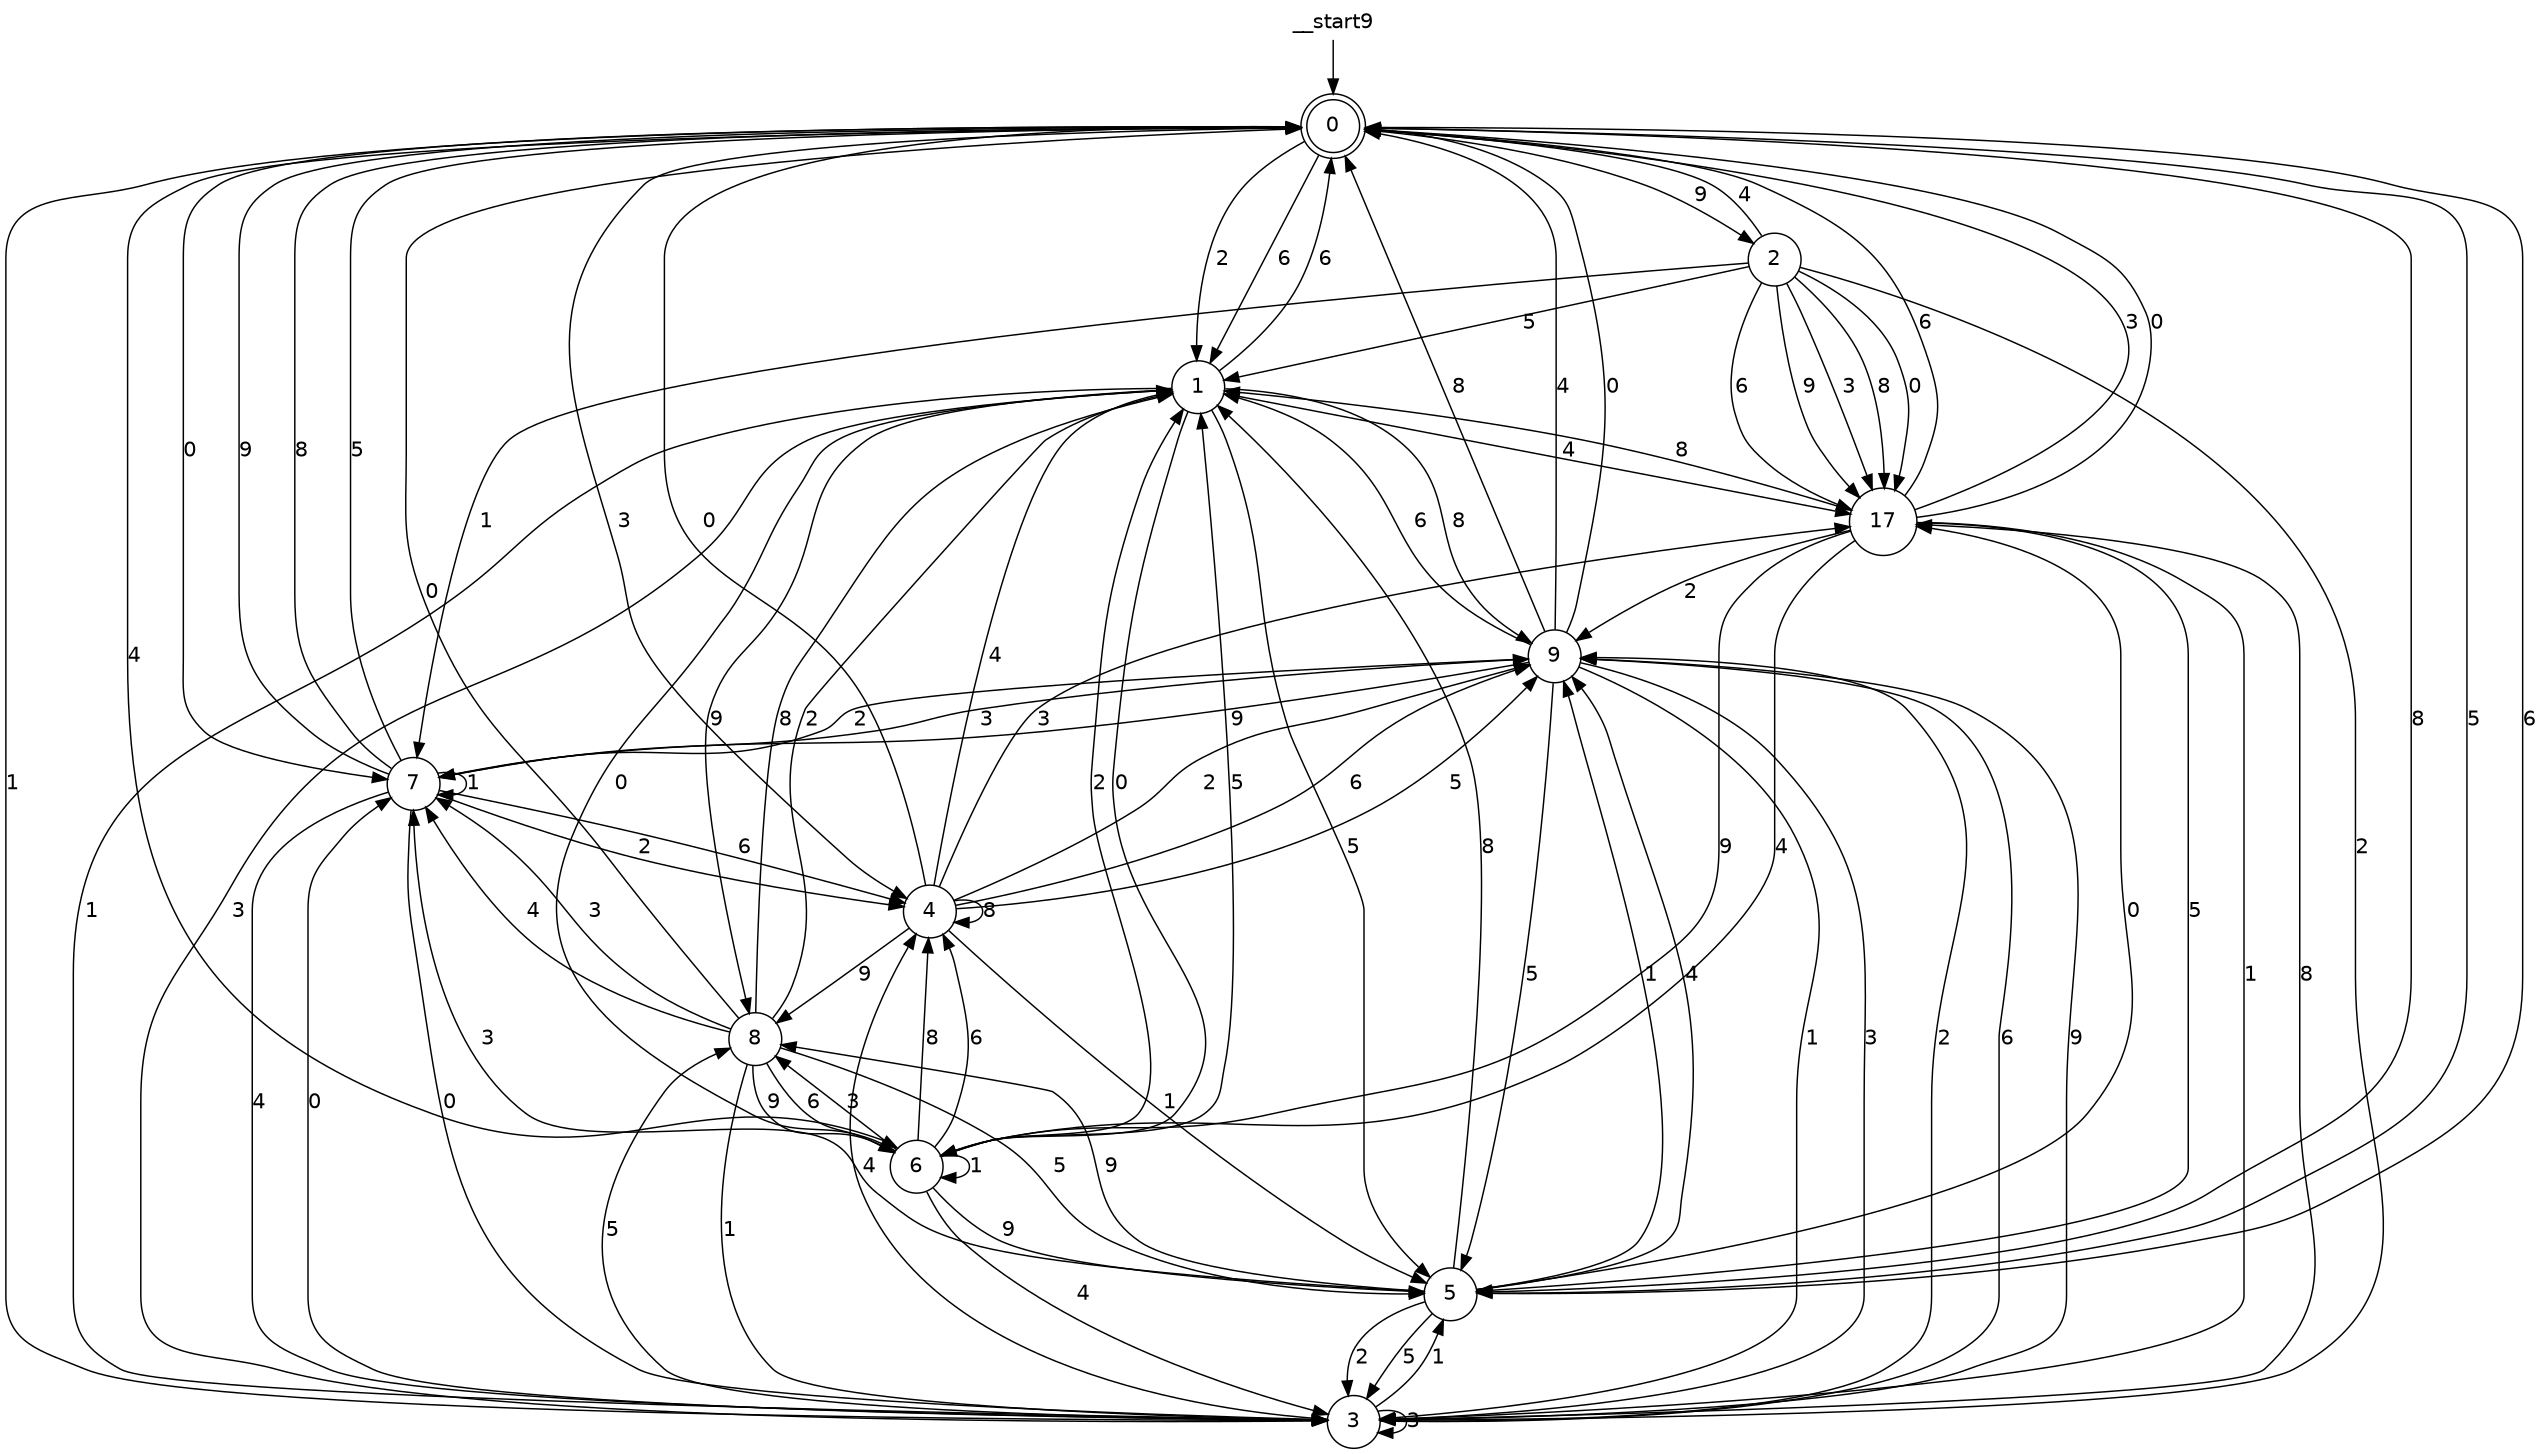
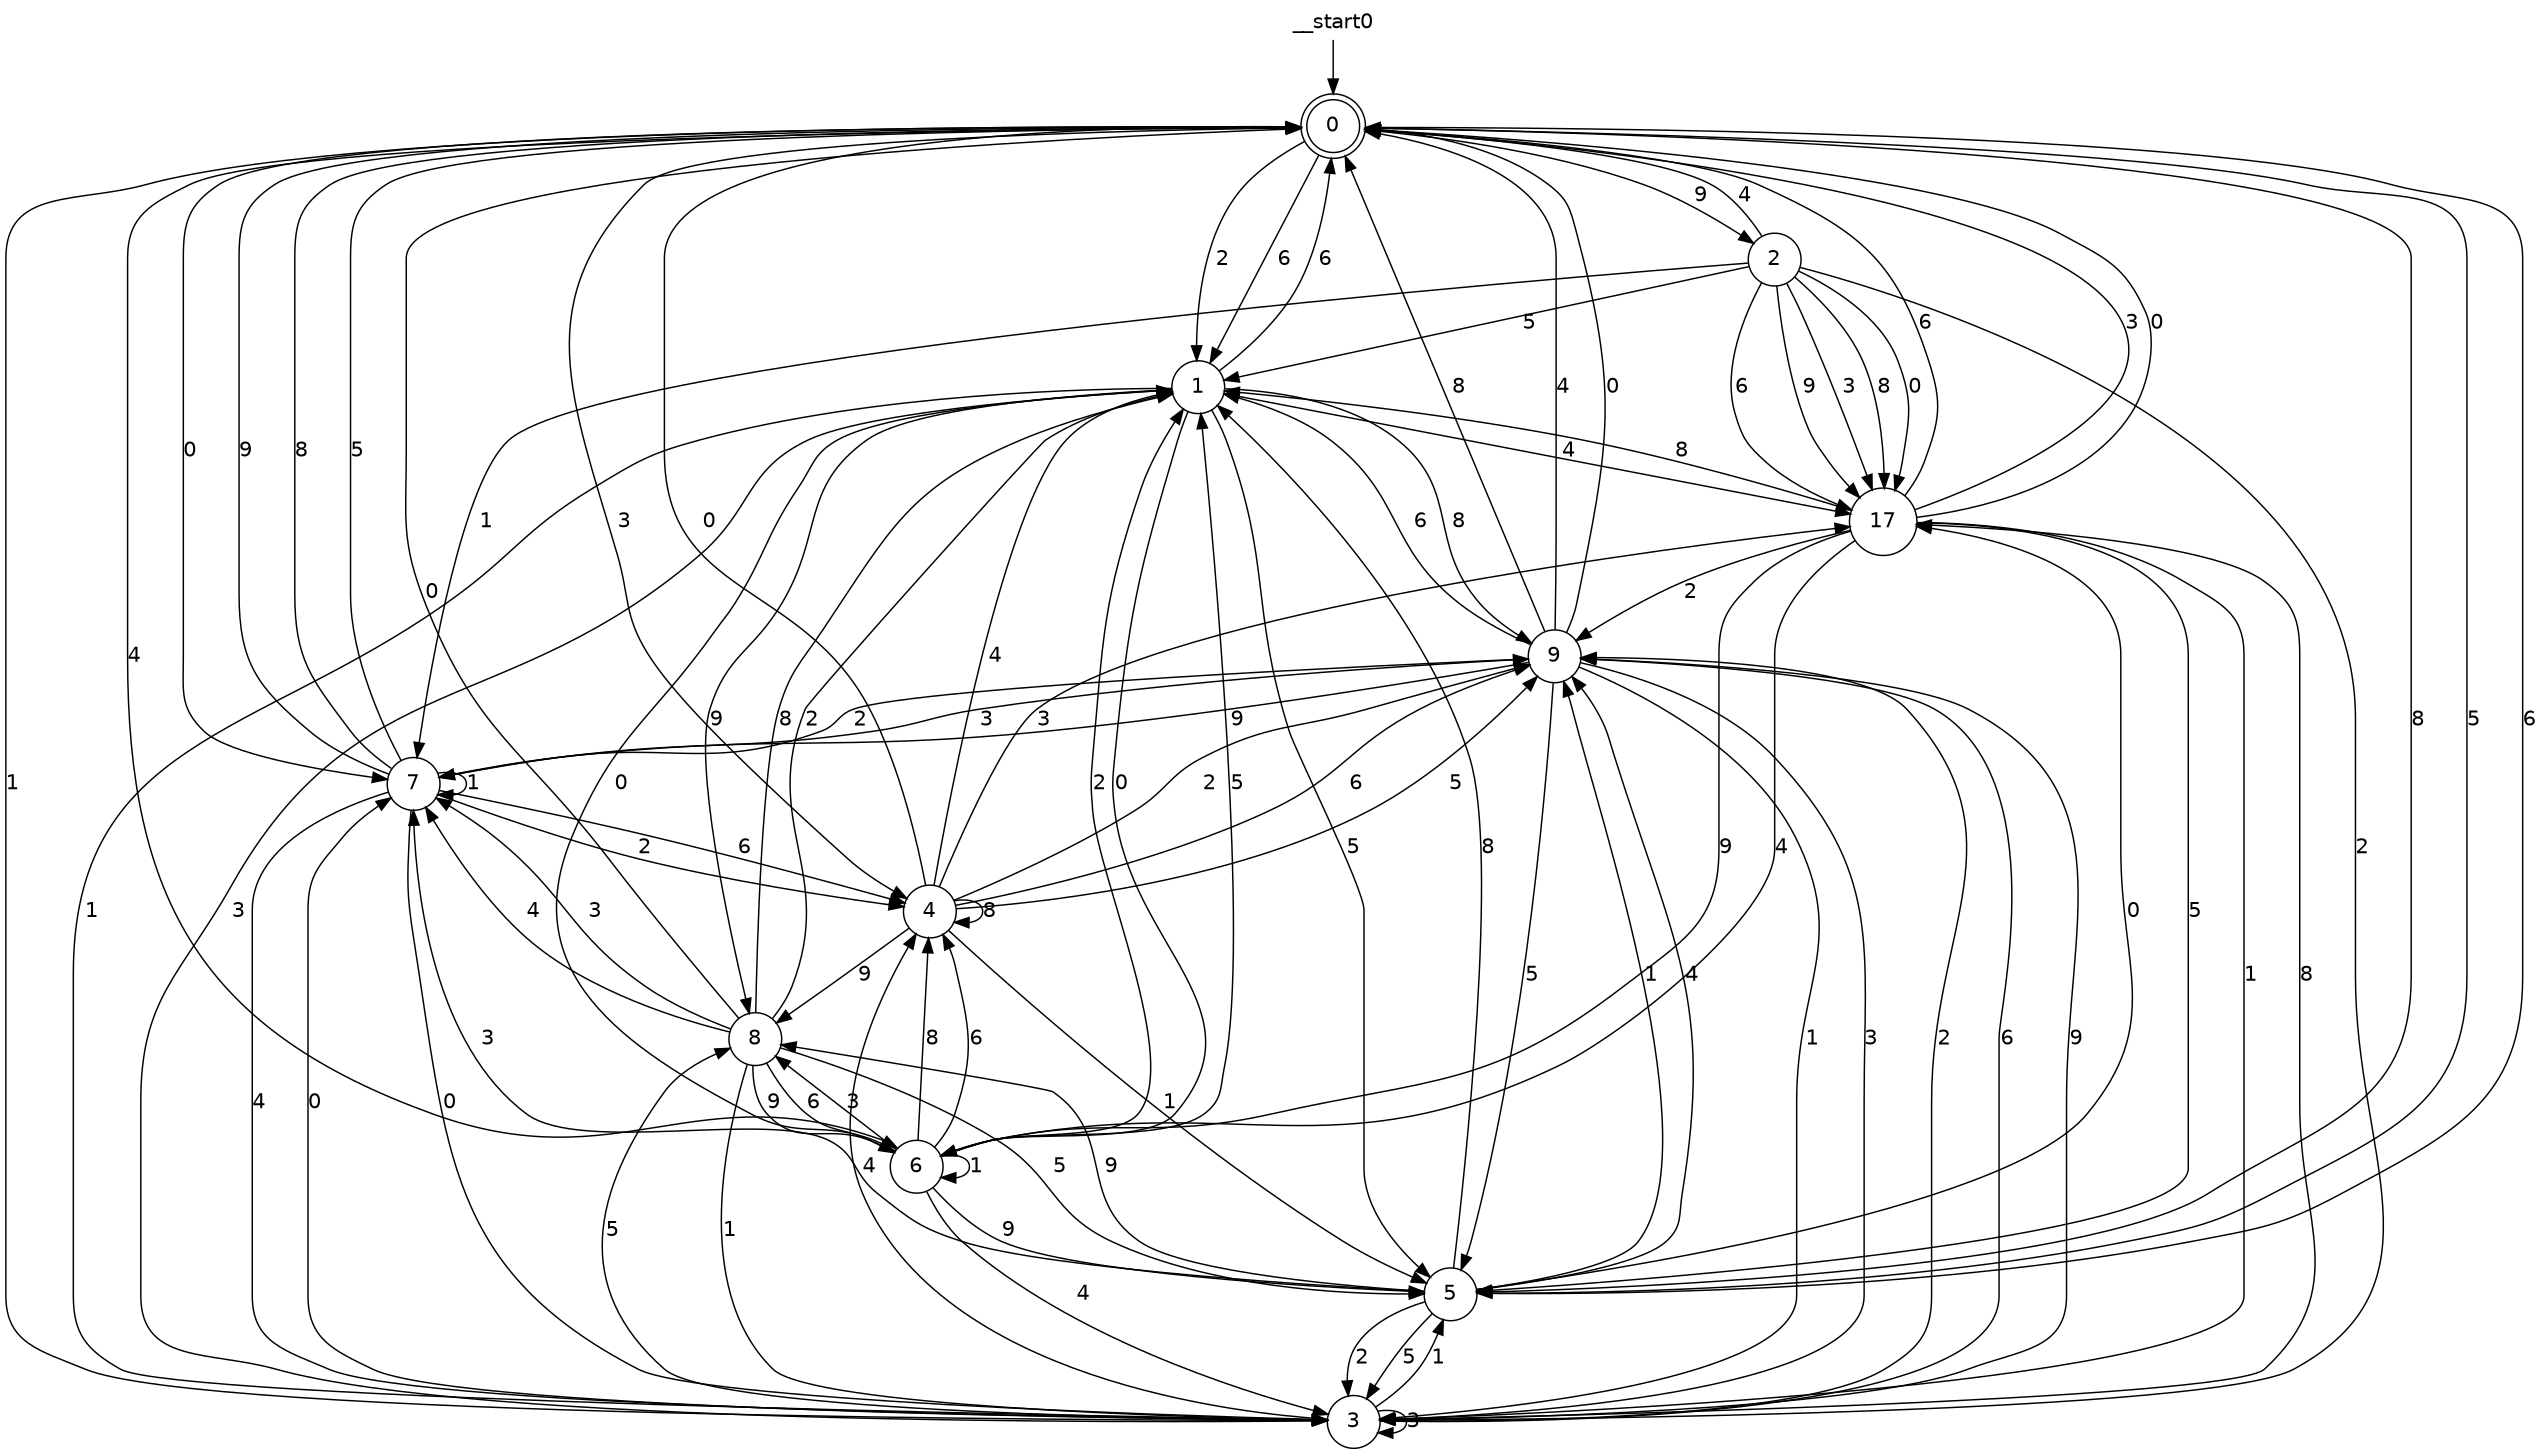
  digraph {
    fontname="DejaVu Sans"
    node [fontname="DejaVu Sans" shape=circle]
    edge [fontname="DejaVu Sans"]
    n1 [label=0 shape=doublecircle]
    n2 [label=1]
    n3 [label=2]
    n4 [label=3]
    n5 [label=4]
    n6 [label=5]
    n7 [label=6]
    n8 [label=7]
    n9 [label=8]
    n10 [label=9]
    n11 [label=17]
-   __start0 [height=0 shape=none width=0 label=__start9]
+   __start0 [height=0 shape=none width=0]
    n1 -> n2 [label=2]
    n1 -> n2 [label=6]
    n1 -> n3 [label=9]
    n1 -> n4 [label=1]
    n1 -> n5 [label=3]
    n1 -> n6 [label=8]
    n1 -> n6 [label=5]
    n1 -> n7 [label=4]
    n1 -> n8 [label=0]
    n2 -> n1 [label=6]
    n2 -> n4 [label=1]
    n2 -> n4 [label=3]
    n2 -> n6 [label=5]
    n2 -> n7 [label=0]
    n2 -> n9 [label=9]
    n2 -> n10 [label=8]
    n2 -> n11 [label=4]
    n3 -> n1 [label=4]
    n3 -> n2 [label=5]
    n3 -> n4 [label=2]
    n3 -> n8 [label=1]
    n3 -> n11 [label=6]
    n3 -> n11 [label=9]
    n3 -> n11 [label=3]
    n3 -> n11 [label=8]
    n3 -> n11 [label=0]
    n4 -> n4 [label=3]
    n4 -> n5 [label=4]
    n4 -> n6 [label=1]
    n4 -> n8 [label=0]
    n4 -> n9 [label=5]
    n4 -> n10 [label=2]
    n4 -> n10 [label=6]
    n4 -> n10 [label=9]
    n4 -> n11 [label=8]
    n5 -> n1 [label=0]
    n5 -> n2 [label=4]
    n5 -> n5 [label=8]
    n5 -> n6 [label=1]
    n5 -> n9 [label=9]
    n5 -> n10 [label=2]
    n5 -> n10 [label=6]
    n5 -> n10 [label=5]
    n5 -> n11 [label=3]
    n6 -> n1 [label=6]
    n6 -> n2 [label=8]
    n6 -> n4 [label=2]
    n6 -> n4 [label=5]
    n6 -> n8 [label=3]
    n6 -> n9 [label=9]
    n6 -> n10 [label=1]
    n6 -> n10 [label=4]
    n6 -> n11 [label=0]
    n7 -> n2 [label=2]
    n7 -> n2 [label=5]
    n7 -> n2 [label=0]
    n7 -> n4 [label=4]
    n7 -> n5 [label=6]
    n7 -> n5 [label=8]
    n7 -> n6 [label=9]
    n7 -> n7 [label=1]
    n7 -> n9 [label=3]
    n8 -> n1 [label=9]
    n8 -> n1 [label=8]
    n8 -> n1 [label=5]
    n8 -> n4 [label=4]
    n8 -> n4 [label=0]
    n8 -> n5 [label=2]
    n8 -> n5 [label=6]
    n8 -> n8 [label=1]
    n8 -> n10 [label=3]
    n9 -> n1 [label=0]
    n9 -> n2 [label=2]
    n9 -> n2 [label=8]
    n9 -> n4 [label=1]
    n9 -> n6 [label=5]
    n9 -> n7 [label=6]
    n9 -> n7 [label=9]
    n9 -> n8 [label=3]
    n9 -> n8 [label=4]
    n10 -> n1 [label=8]
    n10 -> n1 [label=4]
    n10 -> n1 [label=0]
    n10 -> n2 [label=6]
    n10 -> n4 [label=1]
    n10 -> n4 [label=3]
    n10 -> n6 [label=5]
    n10 -> n8 [label=2]
    n10 -> n8 [label=9]
    n11 -> n1 [label=6]
    n11 -> n1 [label=3]
    n11 -> n1 [label=0]
    n11 -> n2 [label=8]
    n11 -> n4 [label=1]
    n11 -> n6 [label=5]
    n11 -> n7 [label=9]
    n11 -> n7 [label=4]
    n11 -> n10 [label=2]
    __start0 -> n1
  }
